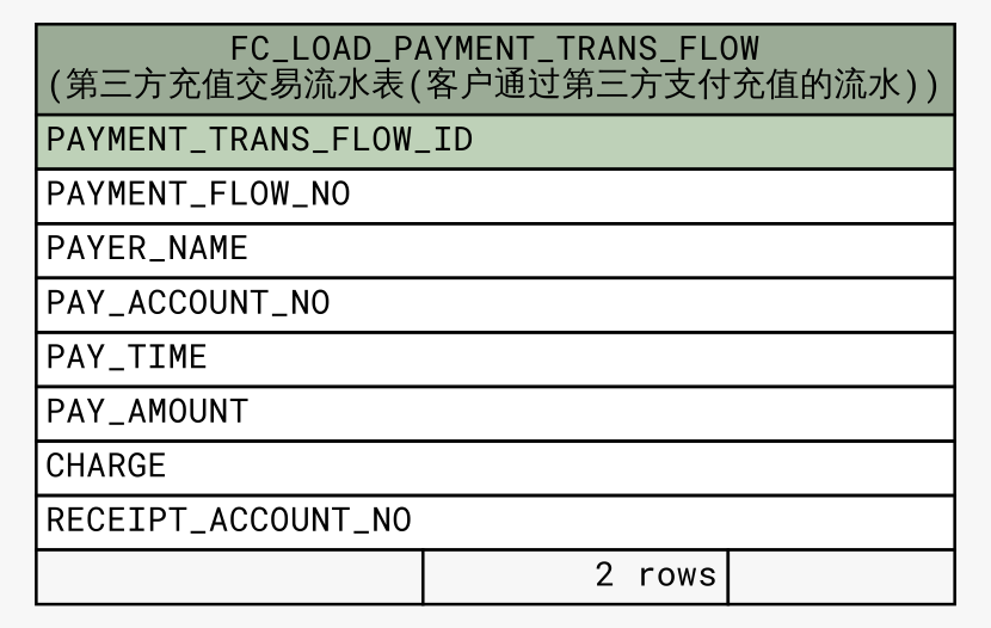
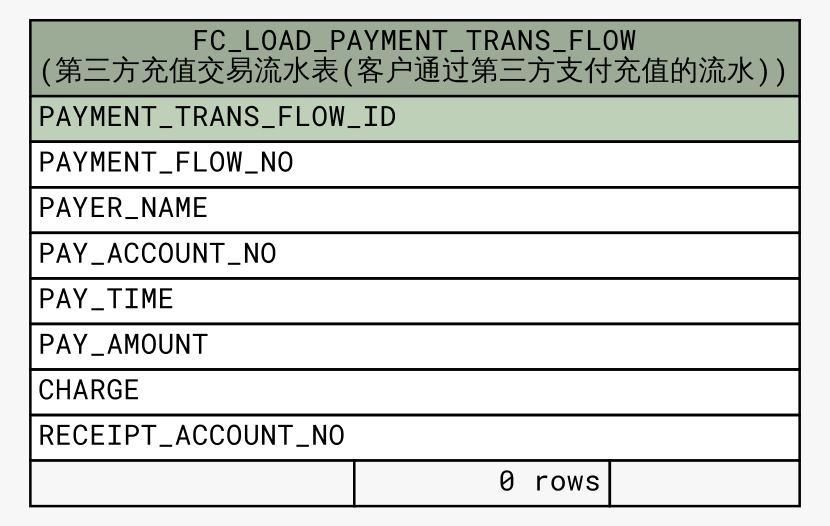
  digraph {
    bgcolor="#f7f7f7"
    fontname="Roboto Mono"
    fontsize=11
    nodesep=0.18
    rankdir=RL
    ranksep=0.46
-   n1 [fontname="Roboto Mono" fontsize=11 label=<     <TABLE BORDER="0" CELLBORDER="1" CELLSPACING="0" BGCOLOR="#ffffff">       <TR><TD COLSPAN="3" BGCOLOR="#9bab96" ALIGN="CENTER">FC_LOAD_PAYMENT_TRANS_FLOW<br/>(第三方充值交易流水表(客户通过第三方支付充值的流水))</TD></TR>       <TR><TD PORT="PAYMENT_TRANS_FLOW_ID" COLSPAN="3" BGCOLOR="#bed1b8" ALIGN="LEFT">PAYMENT_TRANS_FLOW_ID</TD></TR>       <TR><TD PORT="PAYMENT_FLOW_NO" COLSPAN="3" ALIGN="LEFT">PAYMENT_FLOW_NO</TD></TR>       <TR><TD PORT="PAYER_NAME" COLSPAN="3" ALIGN="LEFT">PAYER_NAME</TD></TR>       <TR><TD PORT="PAY_ACCOUNT_NO" COLSPAN="3" ALIGN="LEFT">PAY_ACCOUNT_NO</TD></TR>       <TR><TD PORT="PAY_TIME" COLSPAN="3" ALIGN="LEFT">PAY_TIME</TD></TR>       <TR><TD PORT="PAY_AMOUNT" COLSPAN="3" ALIGN="LEFT">PAY_AMOUNT</TD></TR>       <TR><TD PORT="CHARGE" COLSPAN="3" ALIGN="LEFT">CHARGE</TD></TR>       <TR><TD PORT="RECEIPT_ACCOUNT_NO" COLSPAN="3" ALIGN="LEFT">RECEIPT_ACCOUNT_NO</TD></TR>       <TR><TD ALIGN="LEFT" BGCOLOR="#f7f7f7">  </TD><TD ALIGN="RIGHT" BGCOLOR="#f7f7f7">2 rows</TD><TD ALIGN="RIGHT" BGCOLOR="#f7f7f7">  </TD></TR>     </TABLE>> shape=plaintext]
+   n1 [fontname="Roboto Mono" fontsize=11 label=<     <TABLE BORDER="0" CELLBORDER="1" CELLSPACING="0" BGCOLOR="#ffffff">       <TR><TD COLSPAN="3" BGCOLOR="#9bab96" ALIGN="CENTER">FC_LOAD_PAYMENT_TRANS_FLOW<br/>(第三方充值交易流水表(客户通过第三方支付充值的流水))</TD></TR>       <TR><TD PORT="PAYMENT_TRANS_FLOW_ID" COLSPAN="3" BGCOLOR="#bed1b8" ALIGN="LEFT">PAYMENT_TRANS_FLOW_ID</TD></TR>       <TR><TD PORT="PAYMENT_FLOW_NO" COLSPAN="3" ALIGN="LEFT">PAYMENT_FLOW_NO</TD></TR>       <TR><TD PORT="PAYER_NAME" COLSPAN="3" ALIGN="LEFT">PAYER_NAME</TD></TR>       <TR><TD PORT="PAY_ACCOUNT_NO" COLSPAN="3" ALIGN="LEFT">PAY_ACCOUNT_NO</TD></TR>       <TR><TD PORT="PAY_TIME" COLSPAN="3" ALIGN="LEFT">PAY_TIME</TD></TR>       <TR><TD PORT="PAY_AMOUNT" COLSPAN="3" ALIGN="LEFT">PAY_AMOUNT</TD></TR>       <TR><TD PORT="CHARGE" COLSPAN="3" ALIGN="LEFT">CHARGE</TD></TR>       <TR><TD PORT="RECEIPT_ACCOUNT_NO" COLSPAN="3" ALIGN="LEFT">RECEIPT_ACCOUNT_NO</TD></TR>       <TR><TD ALIGN="LEFT" BGCOLOR="#f7f7f7">  </TD><TD ALIGN="RIGHT" BGCOLOR="#f7f7f7">0 rows</TD><TD ALIGN="RIGHT" BGCOLOR="#f7f7f7">  </TD></TR>     </TABLE>> shape=plaintext]
  }
